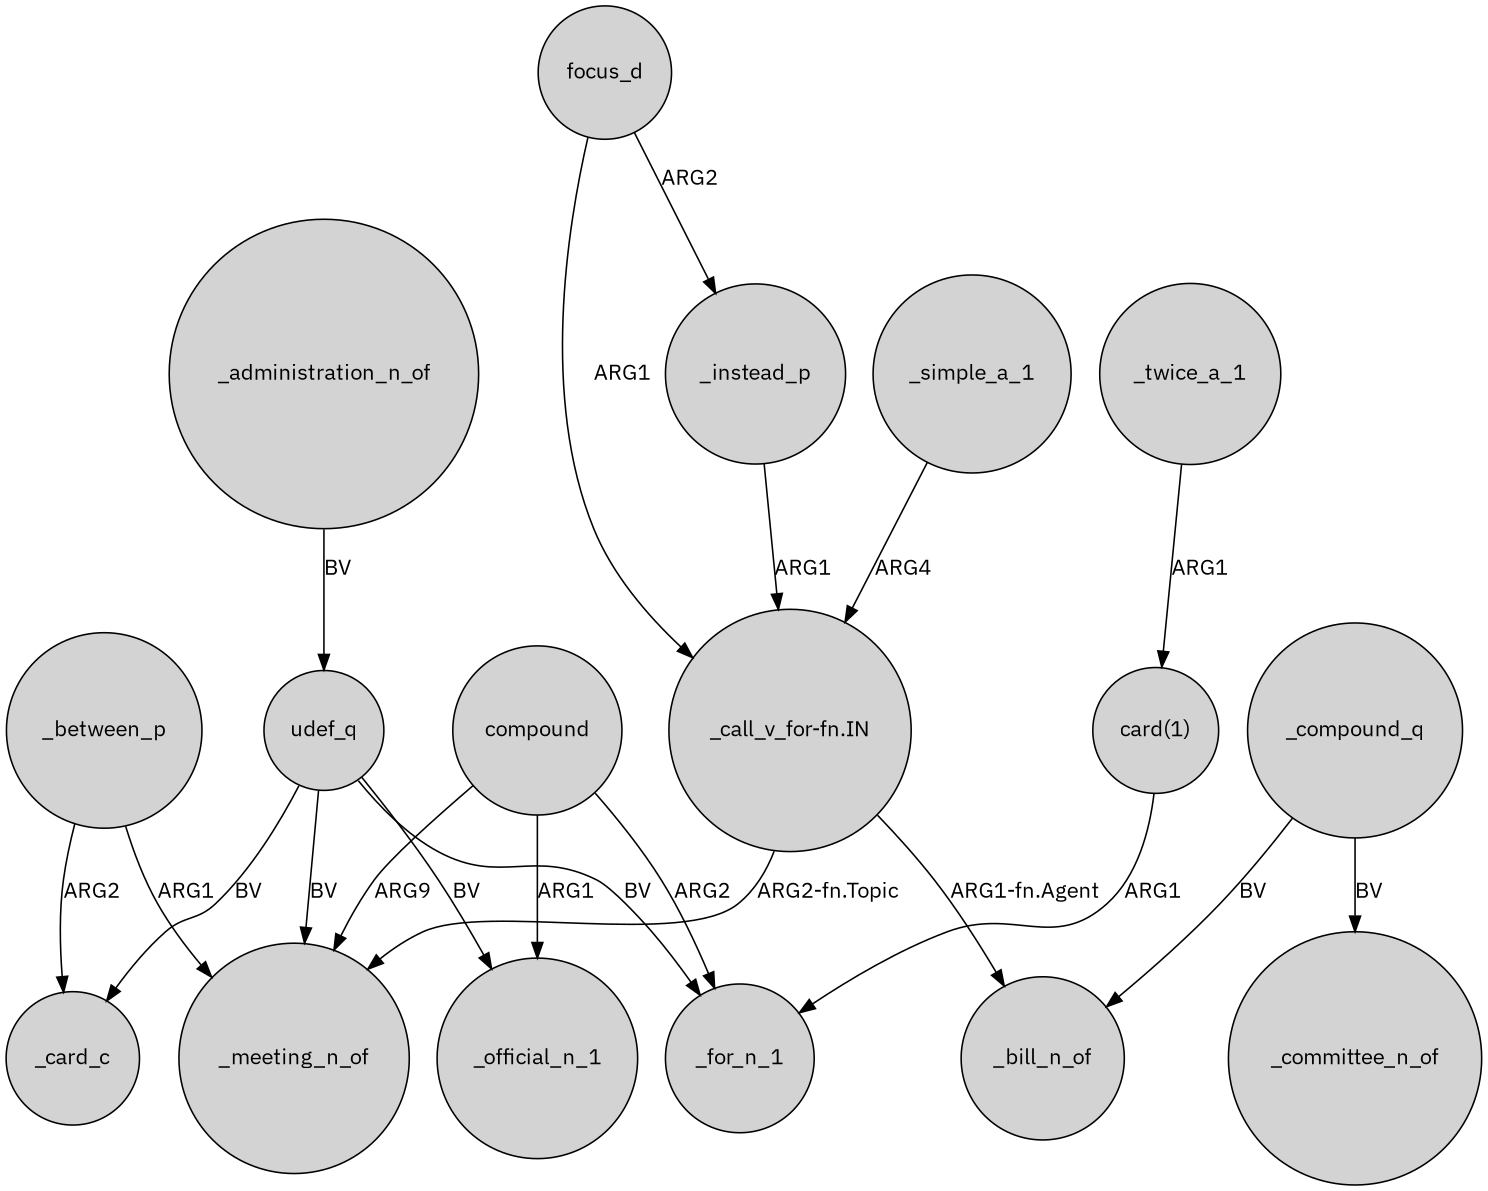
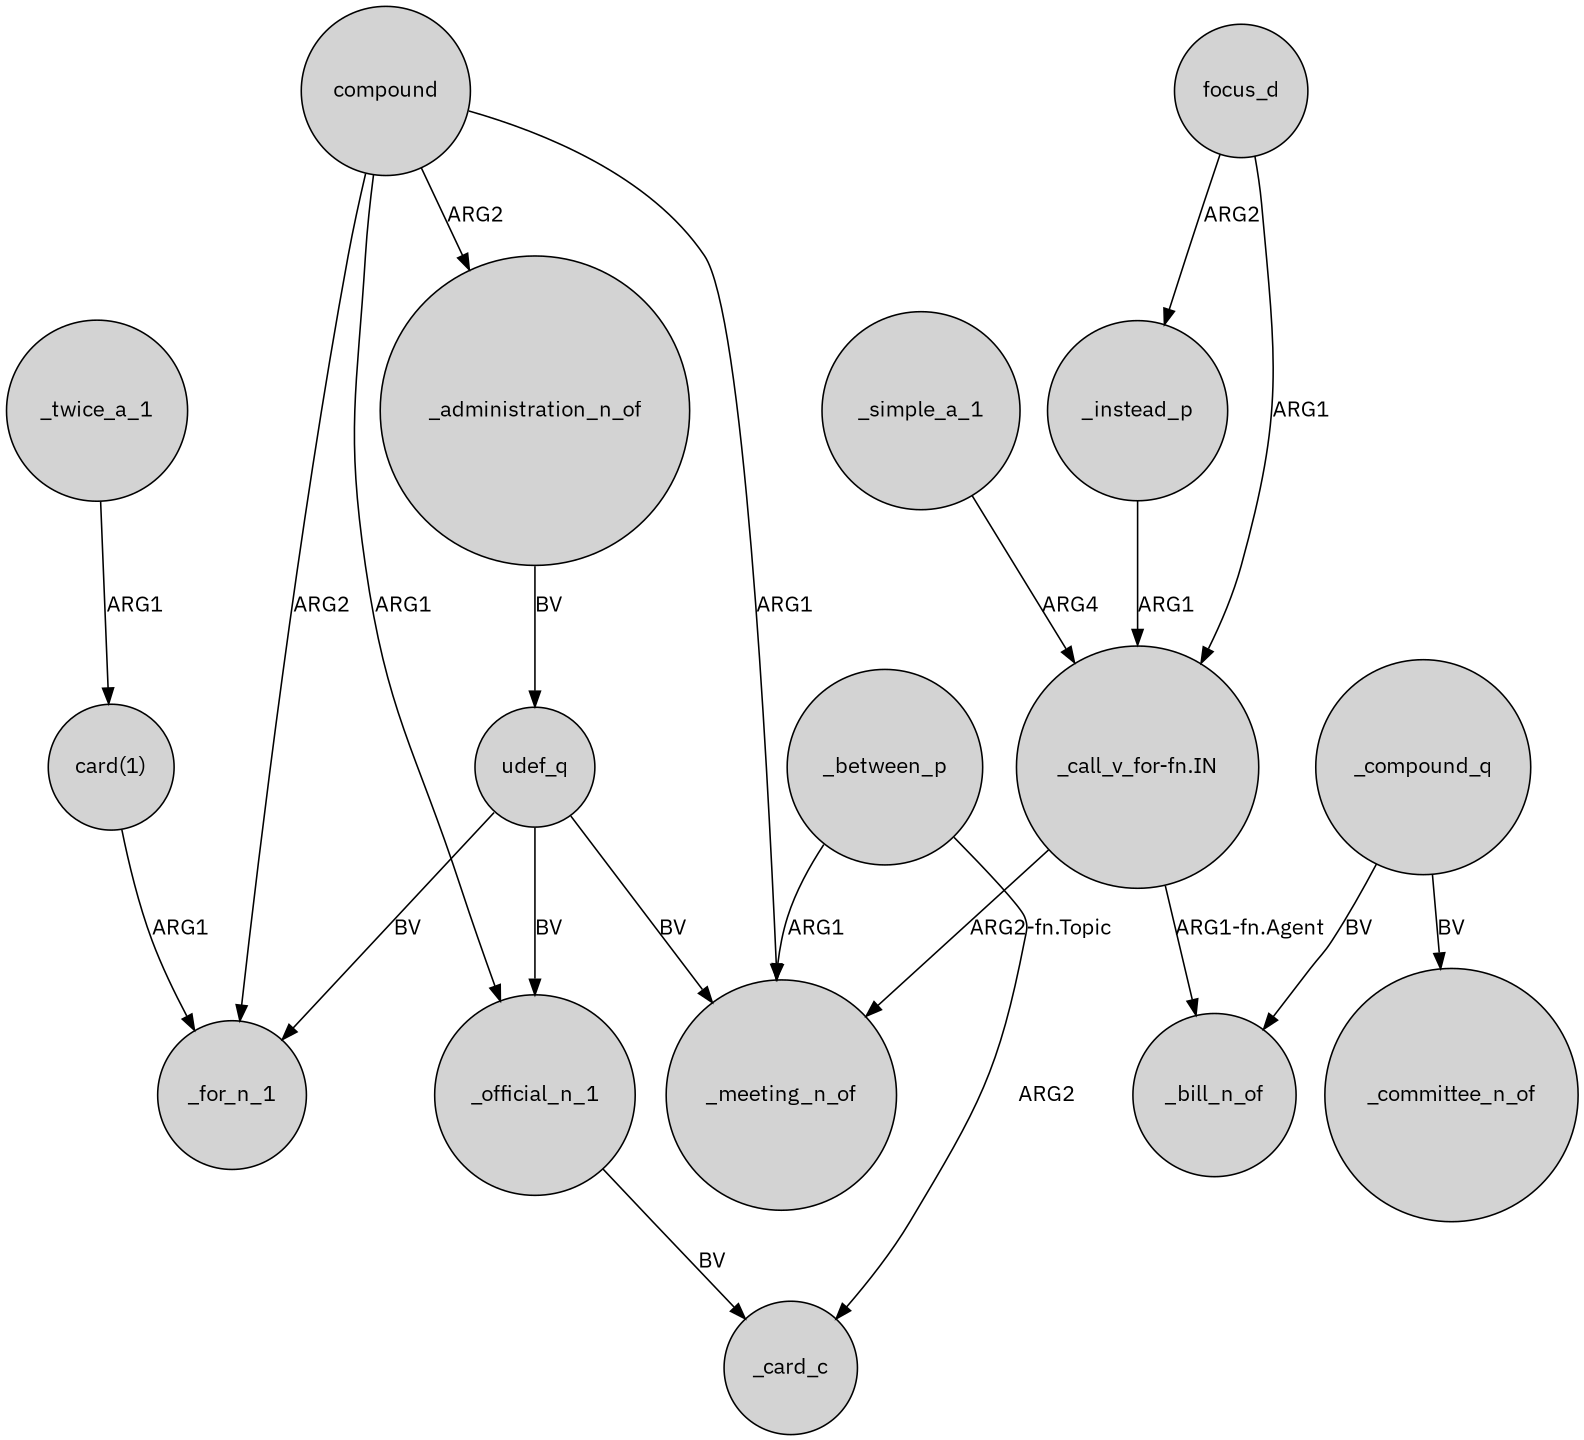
  digraph {
    fontname="IBM Plex Sans"
    node [fontname="IBM Plex Sans" shape=circle style=filled]
    edge [fontname="IBM Plex Sans"]
    udef_q
    _meeting_n_of
    _official_n_1
    n4 [label=_card_c]
    n5 [label=_for_n_1]
    _administration_n_of
    n7 [label=_compound_q]
    _bill_n_of
    _committee_n_of
    compound
    focus_d
    "_call_v_for-fn.IN"
    _instead_p
    _twice_a_1
    "card(1)"
    _between_p
    _simple_a_1
    udef_q -> _meeting_n_of [label=BV]
    udef_q -> _official_n_1 [label=BV]
-   udef_q -> n4 [label=BV]
+   _official_n_1 -> n4 [label=BV]
    udef_q -> n5 [label=BV]
    _administration_n_of -> udef_q [label=BV]
    n7 -> _bill_n_of [label=BV]
    n7 -> _committee_n_of [label=BV]
-   compound -> _meeting_n_of [label=ARG9]
+   compound -> _meeting_n_of [label=ARG1]
    compound -> _official_n_1 [label=ARG1]
    compound -> n5 [label=ARG2]
+   compound -> _administration_n_of [label=ARG2]
    focus_d -> "_call_v_for-fn.IN" [label=ARG1]
    focus_d -> _instead_p [label=ARG2]
    "_call_v_for-fn.IN" -> _meeting_n_of [label="ARG2-fn.Topic"]
    "_call_v_for-fn.IN" -> _bill_n_of [label="ARG1-fn.Agent"]
    _instead_p -> "_call_v_for-fn.IN" [label=ARG1]
    _twice_a_1 -> "card(1)" [label=ARG1]
    "card(1)" -> n5 [label=ARG1]
    _between_p -> _meeting_n_of [label=ARG1]
    _between_p -> n4 [label=ARG2]
    _simple_a_1 -> "_call_v_for-fn.IN" [label=ARG4]
  }
